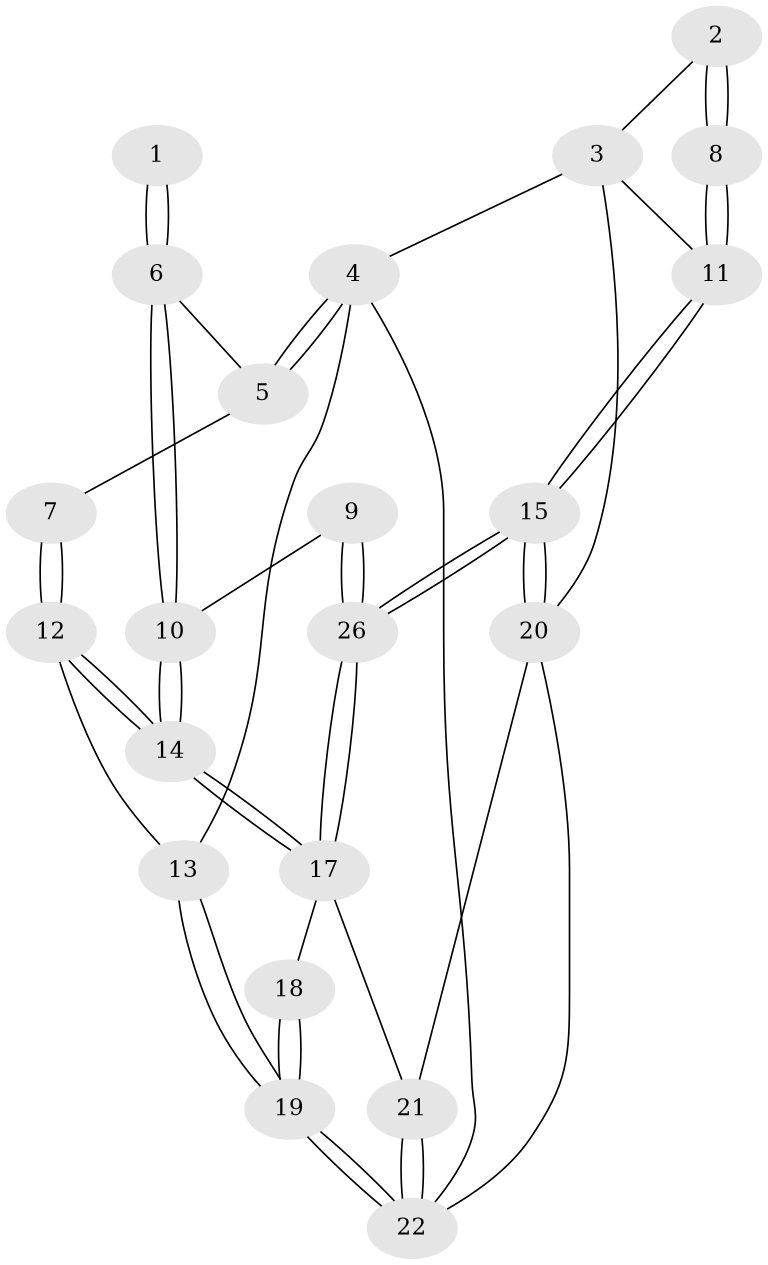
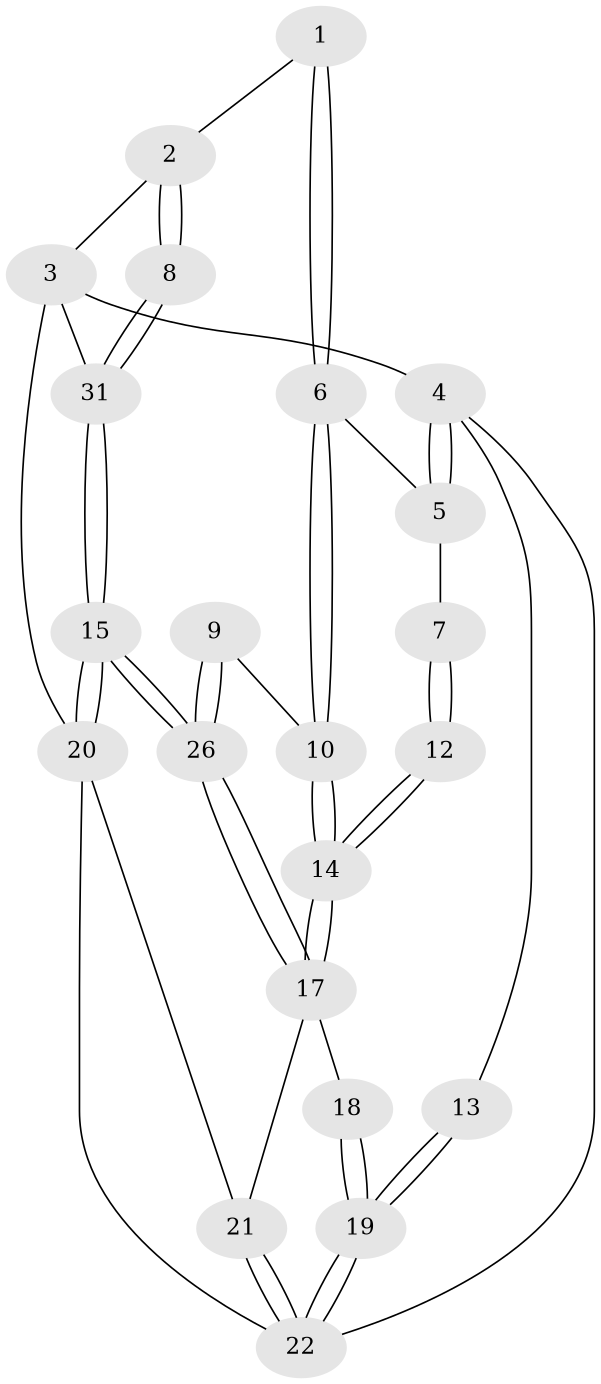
  graph {
    node [color=gray90 style=filled]
    1
    2
    6
    3
    8
    5
    10
    4
-   11
+   11 [label=31]
    20
    13
    22
    15
    21
    7
    19
    12
    14
    9
    n20 [label=26]
    17
    18
+   1 -- 2
    1 -- 6
    1 -- 6
    2 -- 3
    2 -- 8
    2 -- 8
    6 -- 5
    6 -- 10
    6 -- 10
    3 -- 4
    3 -- 11
    3 -- 20
    8 -- 11
    8 -- 11
    5 -- 7
    10 -- 14
    10 -- 14
    4 -- 5
    4 -- 5
    4 -- 13
    4 -- 22
    11 -- 15
    11 -- 15
    20 -- 22
    20 -- 21
    13 -- 19
    13 -- 19
    15 -- 20
    15 -- 20
    15 -- n20
    15 -- n20
    21 -- 22
    21 -- 22
    7 -- 12
    7 -- 12
    19 -- 22
    19 -- 22
-   12 -- 13
    12 -- 14
    12 -- 14
    14 -- 17
    14 -- 17
    9 -- 10
    9 -- n20
    9 -- n20
    n20 -- 17
    n20 -- 17
    17 -- 21
    17 -- 18
    18 -- 19
    18 -- 19
  }
